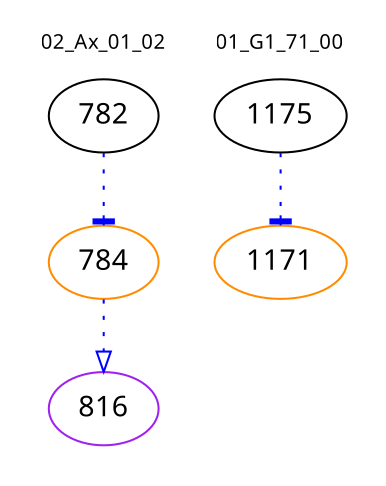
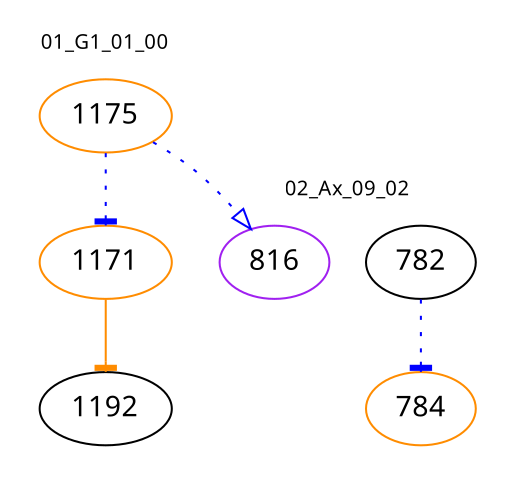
  digraph {
    fontname="Noto Sans"
    node [color=black fontname="Noto Sans"]
    edge [arrowhead=tee color=blue fontname="Noto Sans" style=dotted]
    n1 [label=782]
    n2 [color=darkorange label=784]
    n3 [color=purple label=816]
-   n4 [label=1175]
+   n4 [color=darkorange label=1175]
    n5 [color=darkorange label=1171]
+   n6 [label=1192]
    subgraph cluster_1 {
      color=white
      fontsize=10
-     label="02_Ax_01_02"
+     label="02_Ax_09_02"
      n1
      n2
      n3
    }
    subgraph cluster_2 {
      color=white
      fontsize=10
-     label="01_G1_71_00"
+     label="01_G1_01_00"
      n4
      n5
+     n6
    }
    n1 -> n2
-   n2 -> n3 [arrowhead=onormal]
+   n4 -> n3 [arrowhead=onormal]
    n4 -> n5
+   n5 -> n6 [color=darkorange style=solid]
  }
